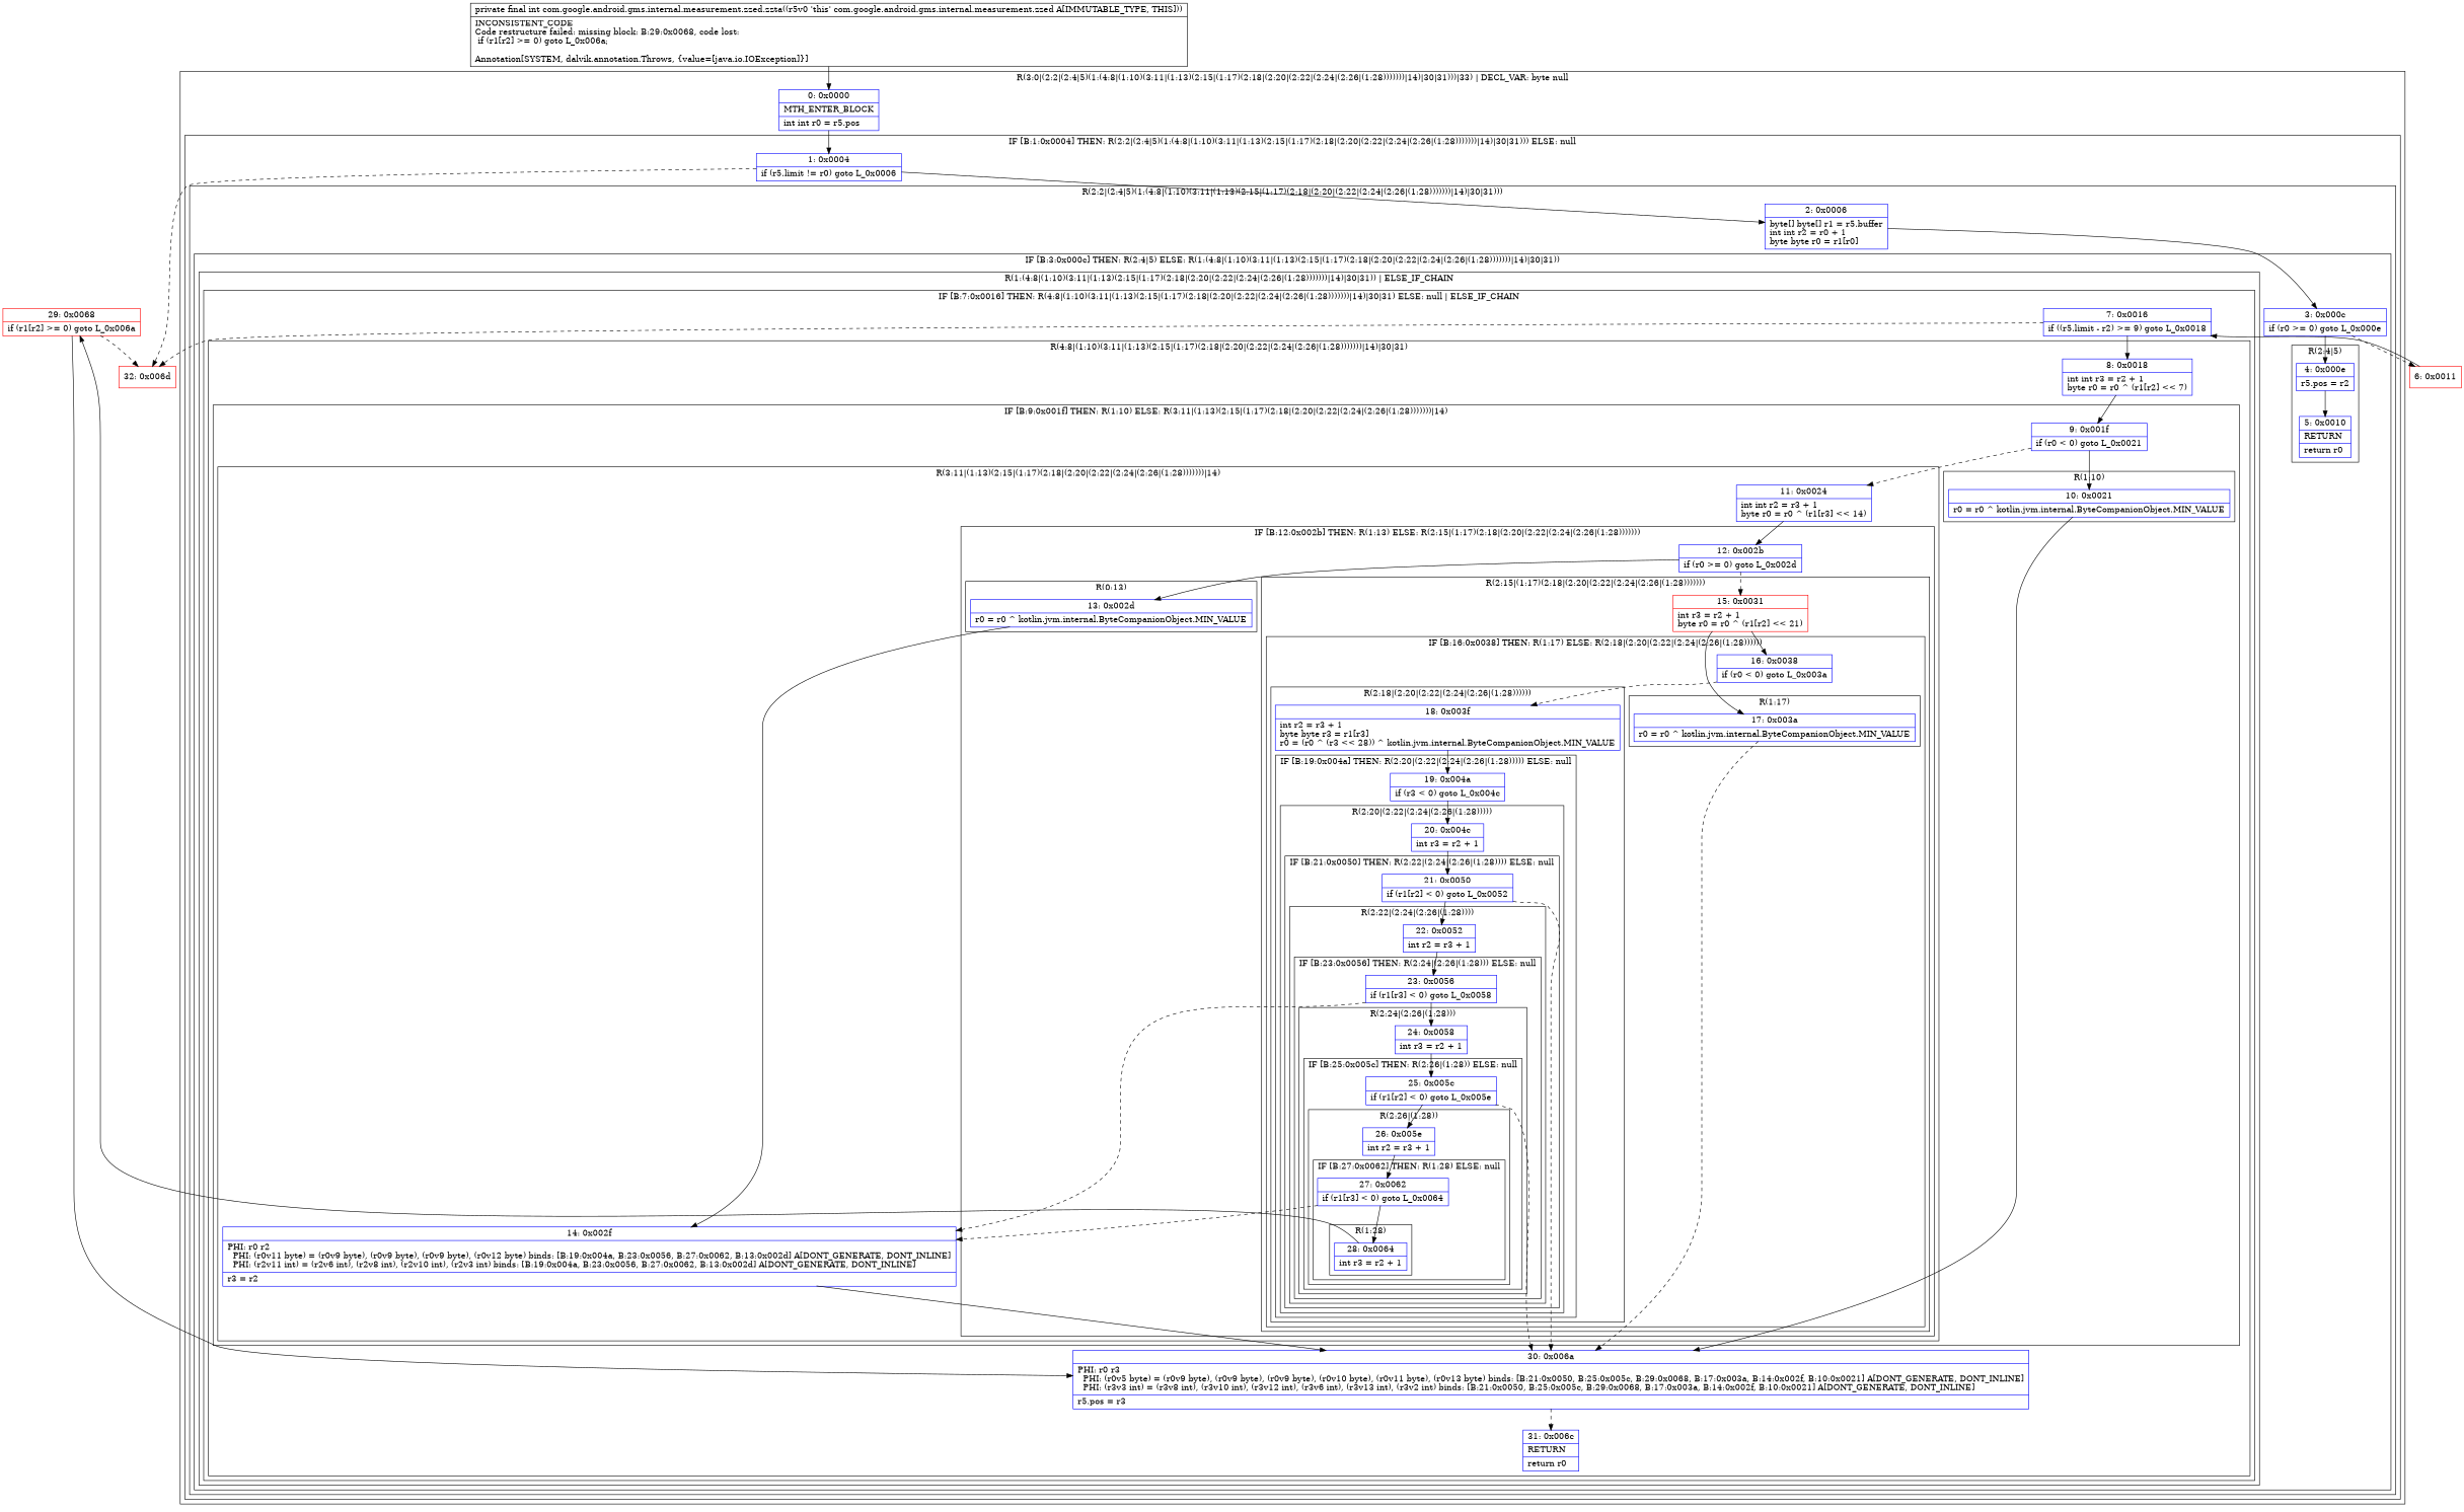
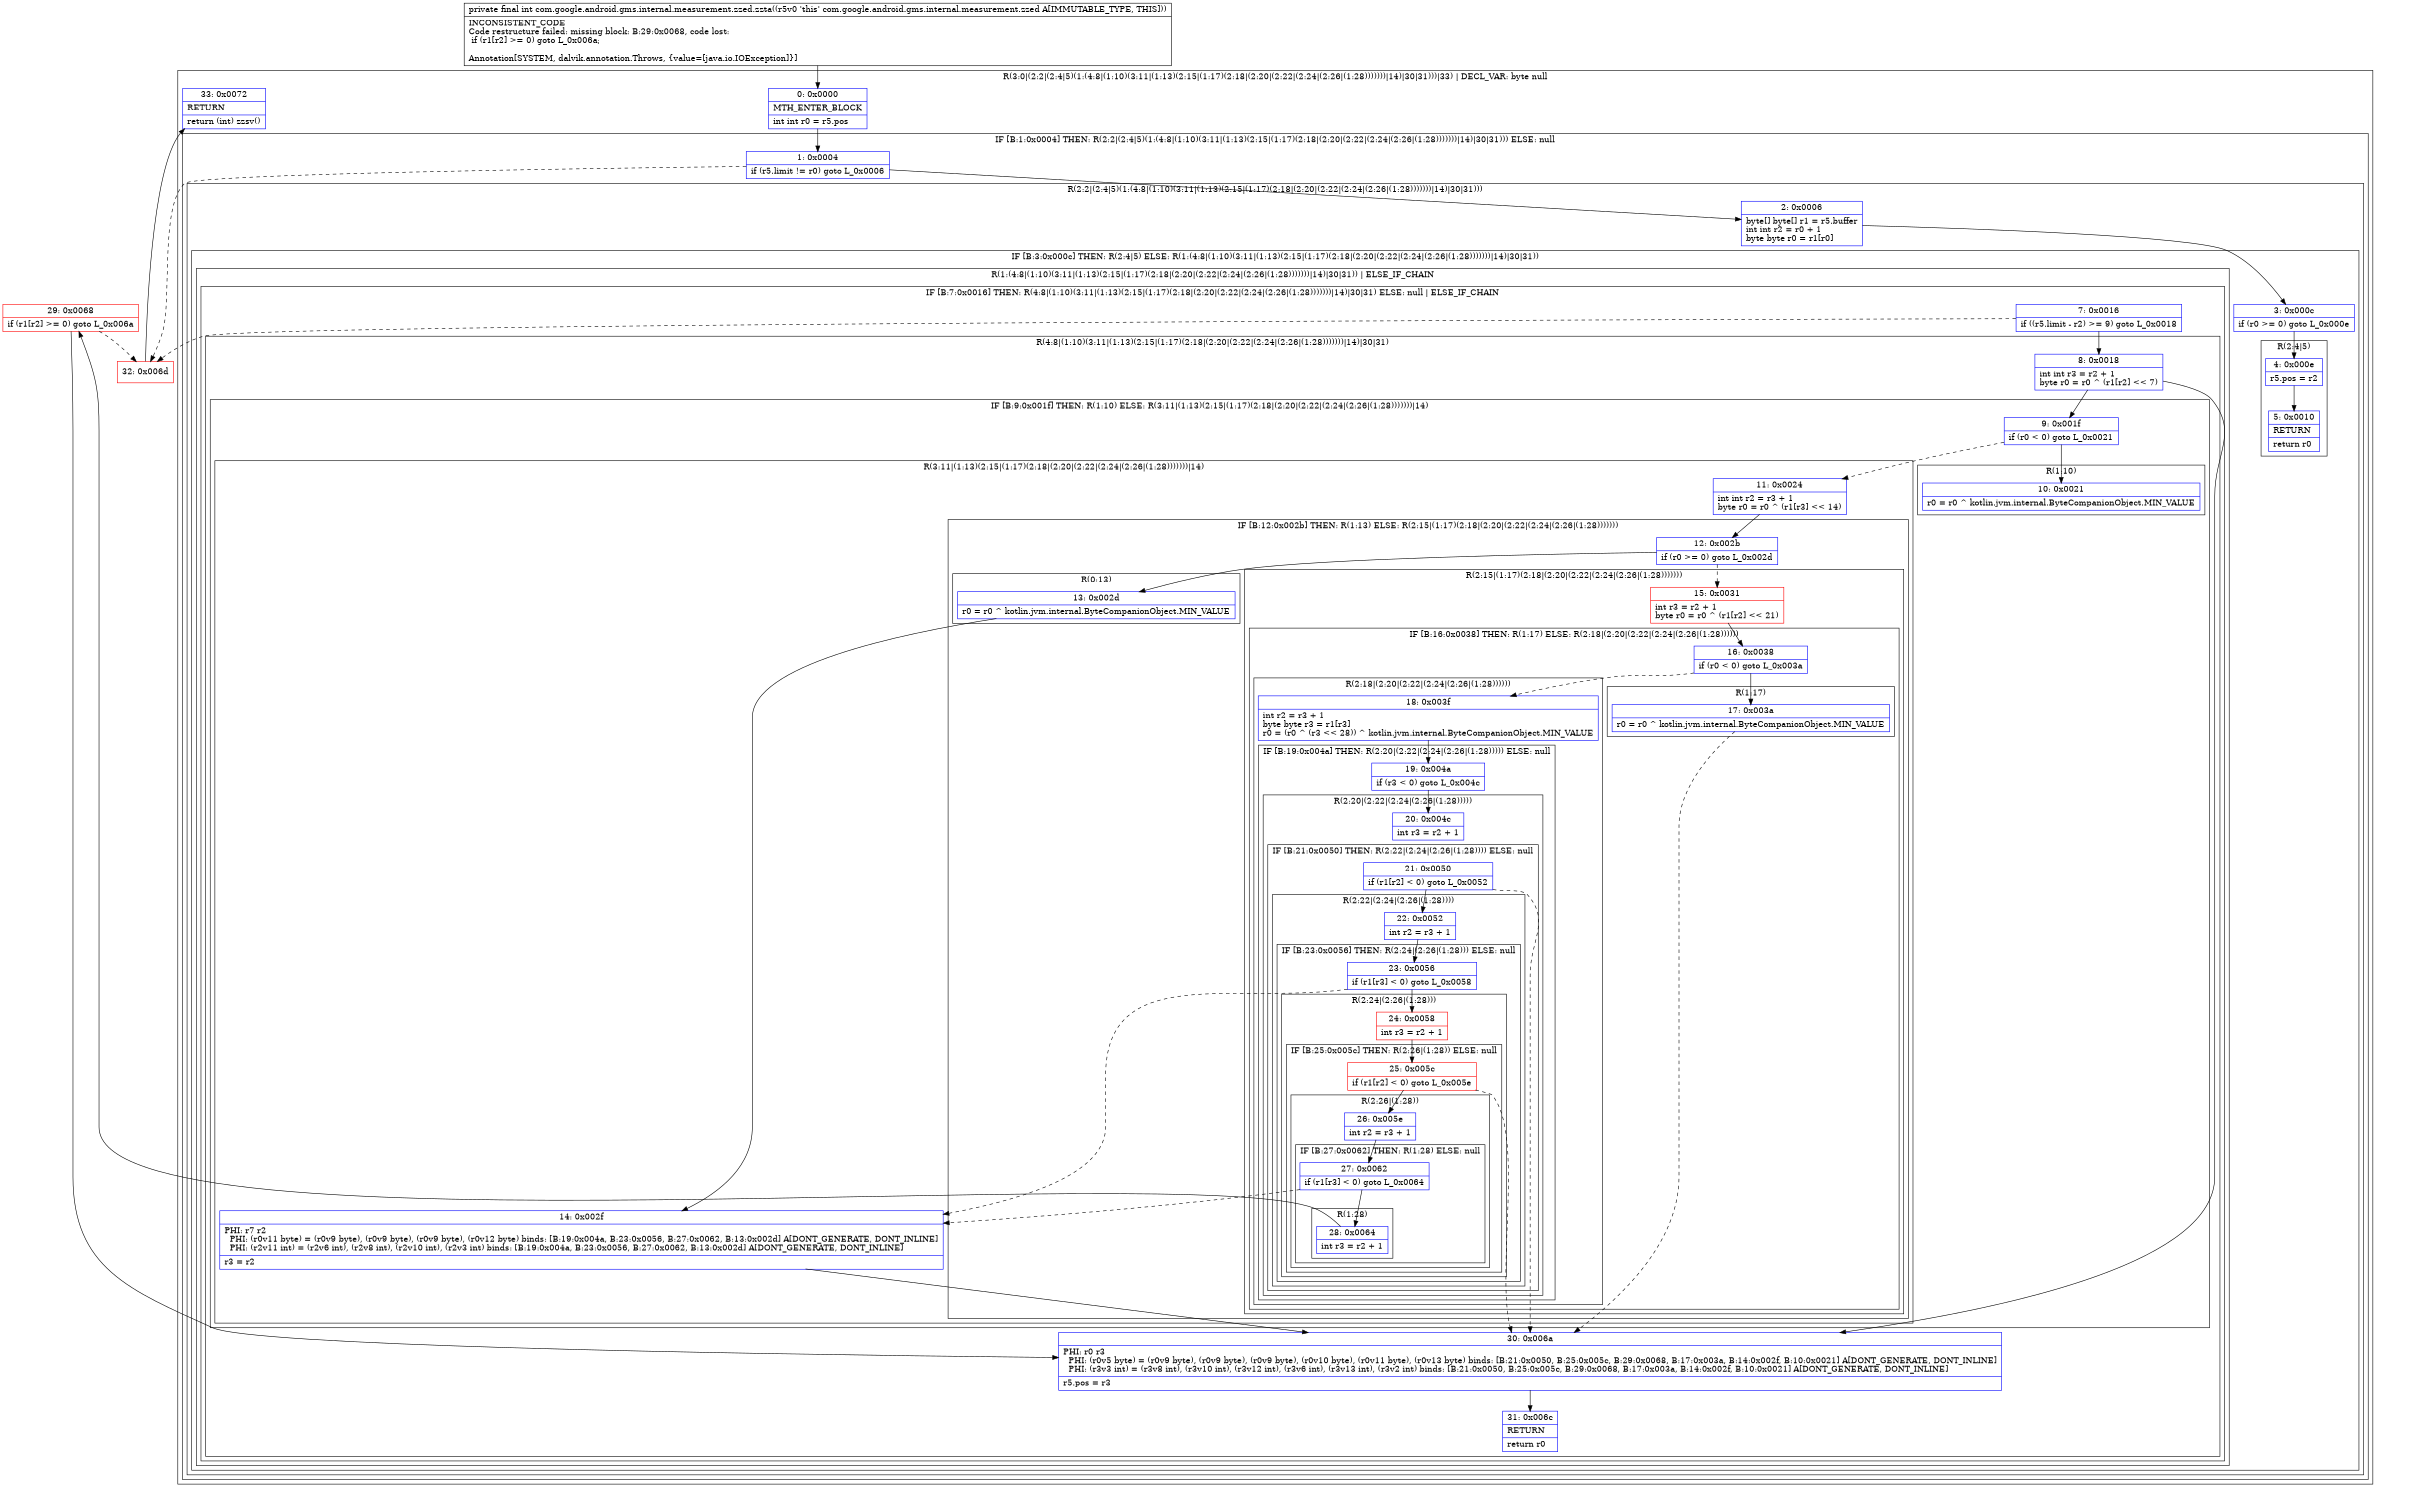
  digraph {
    node [color=blue shape=record]
    n1 [label="{4\:\ 0x000e|r5.pos = r2\l}"]
    n2 [label="{5\:\ 0x0010|RETURN\l|return r0\l}"]
    n3 [label="{10\:\ 0x0021|r0 = r0 ^ kotlin.jvm.internal.ByteCompanionObject.MIN_VALUE\l}"]
    n4 [label="{13\:\ 0x002d|r0 = r0 ^ kotlin.jvm.internal.ByteCompanionObject.MIN_VALUE\l}"]
    n5 [label="{17\:\ 0x003a|r0 = r0 ^ kotlin.jvm.internal.ByteCompanionObject.MIN_VALUE\l}"]
    n6 [label="{28\:\ 0x0064|int r3 = r2 + 1\l}"]
    n7 [label="{27\:\ 0x0062|if (r1[r3] \< 0) goto L_0x0064\l}"]
    n8 [label="{26\:\ 0x005e|int r2 = r3 + 1\l}"]
-   n9 [label="{25\:\ 0x005c|if (r1[r2] \< 0) goto L_0x005e\l}"]
-   n10 [label="{24\:\ 0x0058|int r3 = r2 + 1\l}"]
+   n9 [color=red label="{25\:\ 0x005c|if (r1[r2] \< 0) goto L_0x005e\l}"]
+   n10 [color=red label="{24\:\ 0x0058|int r3 = r2 + 1\l}"]
    n11 [label="{23\:\ 0x0056|if (r1[r3] \< 0) goto L_0x0058\l}"]
    n12 [label="{22\:\ 0x0052|int r2 = r3 + 1\l}"]
    n13 [label="{21\:\ 0x0050|if (r1[r2] \< 0) goto L_0x0052\l}"]
    n14 [label="{20\:\ 0x004c|int r3 = r2 + 1\l}"]
    n15 [label="{19\:\ 0x004a|if (r3 \< 0) goto L_0x004c\l}"]
    n16 [label="{18\:\ 0x003f|int r2 = r3 + 1\lbyte byte r3 = r1[r3]\lr0 = (r0 ^ (r3 \<\< 28)) ^ kotlin.jvm.internal.ByteCompanionObject.MIN_VALUE\l}"]
    n17 [label="{16\:\ 0x0038|if (r0 \< 0) goto L_0x003a\l}"]
    n18 [color=red label="{15\:\ 0x0031|int r3 = r2 + 1\lbyte r0 = r0 ^ (r1[r2] \<\< 21)\l}"]
    n19 [label="{12\:\ 0x002b|if (r0 \>= 0) goto L_0x002d\l}"]
    n20 [label="{11\:\ 0x0024|int int r2 = r3 + 1\lbyte r0 = r0 ^ (r1[r3] \<\< 14)\l}"]
-   n21 [label="{14\:\ 0x002f|PHI: r0 r2 \l  PHI: (r0v11 byte) = (r0v9 byte), (r0v9 byte), (r0v9 byte), (r0v12 byte) binds: [B:19:0x004a, B:23:0x0056, B:27:0x0062, B:13:0x002d] A[DONT_GENERATE, DONT_INLINE]\l  PHI: (r2v11 int) = (r2v6 int), (r2v8 int), (r2v10 int), (r2v3 int) binds: [B:19:0x004a, B:23:0x0056, B:27:0x0062, B:13:0x002d] A[DONT_GENERATE, DONT_INLINE]\l|r3 = r2\l}"]
+   n21 [label="{14\:\ 0x002f|PHI: r7 r2 \l  PHI: (r0v11 byte) = (r0v9 byte), (r0v9 byte), (r0v9 byte), (r0v12 byte) binds: [B:19:0x004a, B:23:0x0056, B:27:0x0062, B:13:0x002d] A[DONT_GENERATE, DONT_INLINE]\l  PHI: (r2v11 int) = (r2v6 int), (r2v8 int), (r2v10 int), (r2v3 int) binds: [B:19:0x004a, B:23:0x0056, B:27:0x0062, B:13:0x002d] A[DONT_GENERATE, DONT_INLINE]\l|r3 = r2\l}"]
    n22 [label="{9\:\ 0x001f|if (r0 \< 0) goto L_0x0021\l}"]
    n23 [label="{8\:\ 0x0018|int int r3 = r2 + 1\lbyte r0 = r0 ^ (r1[r2] \<\< 7)\l}"]
    n24 [label="{30\:\ 0x006a|PHI: r0 r3 \l  PHI: (r0v5 byte) = (r0v9 byte), (r0v9 byte), (r0v9 byte), (r0v10 byte), (r0v11 byte), (r0v13 byte) binds: [B:21:0x0050, B:25:0x005c, B:29:0x0068, B:17:0x003a, B:14:0x002f, B:10:0x0021] A[DONT_GENERATE, DONT_INLINE]\l  PHI: (r3v3 int) = (r3v8 int), (r3v10 int), (r3v12 int), (r3v6 int), (r3v13 int), (r3v2 int) binds: [B:21:0x0050, B:25:0x005c, B:29:0x0068, B:17:0x003a, B:14:0x002f, B:10:0x0021] A[DONT_GENERATE, DONT_INLINE]\l|r5.pos = r3\l}"]
    n25 [label="{31\:\ 0x006c|RETURN\l|return r0\l}"]
    n26 [label="{7\:\ 0x0016|if ((r5.limit \- r2) \>= 9) goto L_0x0018\l}"]
    n27 [label="{3\:\ 0x000c|if (r0 \>= 0) goto L_0x000e\l}"]
    n28 [label="{2\:\ 0x0006|byte[] byte[] r1 = r5.buffer\lint int r2 = r0 + 1\lbyte byte r0 = r1[r0]\l}"]
    n29 [label="{1\:\ 0x0004|if (r5.limit != r0) goto L_0x0006\l}"]
    n30 [label="{0\:\ 0x0000|MTH_ENTER_BLOCK\l|int int r0 = r5.pos\l}"]
+   n31 [label="{33\:\ 0x0072|RETURN\l|return (int) zzsv()\l}"]
    n32 [color=red label="{29\:\ 0x0068|if (r1[r2] \>= 0) goto L_0x006a\l}"]
    n33 [color=red label="{32\:\ 0x006d}"]
-   n34 [color=red label="{6\:\ 0x0011}"]
    n35 [label="{private final int com.google.android.gms.internal.measurement.zzed.zzta((r5v0 'this' com.google.android.gms.internal.measurement.zzed A[IMMUTABLE_TYPE, THIS]))  | INCONSISTENT_CODE\lCode restructure failed: missing block: B:29:0x0068, code lost:\l    if (r1[r2] \>= 0) goto L_0x006a;\l\lAnnotation[SYSTEM, dalvik.annotation.Throws, \{value=[java.io.IOException]\}]\l}" color=""]
    subgraph cluster_1 {
      label="R(3:0|(2:2|(2:4|5)(1:(4:8|(1:10)(3:11|(1:13)(2:15|(1:17)(2:18|(2:20|(2:22|(2:24|(2:26|(1:28)))))))|14)|30|31)))|33) | DECL_VAR: byte null\l"
      n30
+     n31
      subgraph cluster_2 {
        label="IF [B:1:0x0004] THEN: R(2:2|(2:4|5)(1:(4:8|(1:10)(3:11|(1:13)(2:15|(1:17)(2:18|(2:20|(2:22|(2:24|(2:26|(1:28)))))))|14)|30|31))) ELSE: null"
        n29
        subgraph cluster_3 {
          label="R(2:2|(2:4|5)(1:(4:8|(1:10)(3:11|(1:13)(2:15|(1:17)(2:18|(2:20|(2:22|(2:24|(2:26|(1:28)))))))|14)|30|31)))"
          n28
          subgraph cluster_4 {
            label="IF [B:3:0x000c] THEN: R(2:4|5) ELSE: R(1:(4:8|(1:10)(3:11|(1:13)(2:15|(1:17)(2:18|(2:20|(2:22|(2:24|(2:26|(1:28)))))))|14)|30|31))"
            n27
            subgraph cluster_5 {
              label="R(2:4|5)"
              n1
              n2
            }
            subgraph cluster_6 {
              label="R(1:(4:8|(1:10)(3:11|(1:13)(2:15|(1:17)(2:18|(2:20|(2:22|(2:24|(2:26|(1:28)))))))|14)|30|31)) | ELSE_IF_CHAIN\l"
              subgraph cluster_7 {
                label="IF [B:7:0x0016] THEN: R(4:8|(1:10)(3:11|(1:13)(2:15|(1:17)(2:18|(2:20|(2:22|(2:24|(2:26|(1:28)))))))|14)|30|31) ELSE: null | ELSE_IF_CHAIN\l"
                n26
                subgraph cluster_8 {
                  label="R(4:8|(1:10)(3:11|(1:13)(2:15|(1:17)(2:18|(2:20|(2:22|(2:24|(2:26|(1:28)))))))|14)|30|31)"
                  n23
                  n24
                  n25
                  subgraph cluster_9 {
                    label="IF [B:9:0x001f] THEN: R(1:10) ELSE: R(3:11|(1:13)(2:15|(1:17)(2:18|(2:20|(2:22|(2:24|(2:26|(1:28)))))))|14)"
                    n22
                    subgraph cluster_10 {
                      label="R(1:10)"
                      n3
                    }
                    subgraph cluster_11 {
                      label="R(3:11|(1:13)(2:15|(1:17)(2:18|(2:20|(2:22|(2:24|(2:26|(1:28)))))))|14)"
                      n20
                      n21
                      subgraph cluster_12 {
                        label="IF [B:12:0x002b] THEN: R(1:13) ELSE: R(2:15|(1:17)(2:18|(2:20|(2:22|(2:24|(2:26|(1:28)))))))"
                        n19
                        subgraph cluster_13 {
                          label="R(0:13)"
                          n4
                        }
                        subgraph cluster_14 {
                          label="R(2:15|(1:17)(2:18|(2:20|(2:22|(2:24|(2:26|(1:28)))))))"
                          n18
                          subgraph cluster_15 {
                            label="IF [B:16:0x0038] THEN: R(1:17) ELSE: R(2:18|(2:20|(2:22|(2:24|(2:26|(1:28))))))"
                            n17
                            subgraph cluster_16 {
                              label="R(1:17)"
                              n5
                            }
                            subgraph cluster_17 {
                              label="R(2:18|(2:20|(2:22|(2:24|(2:26|(1:28))))))"
                              n16
                              subgraph cluster_18 {
                                label="IF [B:19:0x004a] THEN: R(2:20|(2:22|(2:24|(2:26|(1:28))))) ELSE: null"
                                n15
                                subgraph cluster_19 {
                                  label="R(2:20|(2:22|(2:24|(2:26|(1:28)))))"
                                  n14
                                  subgraph cluster_20 {
                                    label="IF [B:21:0x0050] THEN: R(2:22|(2:24|(2:26|(1:28)))) ELSE: null"
                                    n13
                                    subgraph cluster_21 {
                                      label="R(2:22|(2:24|(2:26|(1:28))))"
                                      n12
                                      subgraph cluster_22 {
                                        label="IF [B:23:0x0056] THEN: R(2:24|(2:26|(1:28))) ELSE: null"
                                        n11
                                        subgraph cluster_23 {
                                          label="R(2:24|(2:26|(1:28)))"
                                          n10
                                          subgraph cluster_24 {
                                            label="IF [B:25:0x005c] THEN: R(2:26|(1:28)) ELSE: null"
                                            n9
                                            subgraph cluster_25 {
                                              label="R(2:26|(1:28))"
                                              n8
                                              subgraph cluster_26 {
                                                label="IF [B:27:0x0062] THEN: R(1:28) ELSE: null"
                                                n7
                                                subgraph cluster_27 {
                                                  label="R(1:28)"
                                                  n6
                                                }
                                              }
                                            }
                                          }
                                        }
                                      }
                                    }
                                  }
                                }
                              }
                            }
                          }
                        }
                      }
                    }
                  }
                }
              }
            }
          }
        }
      }
    }
    n1 -> n2
-   n3 -> n24
+   n23 -> n24
    n4 -> n21
    n5 -> n24 [style=dashed]
    n6 -> n32
    n7 -> n6
    n7 -> n21 [style=dashed]
    n8 -> n7
    n9 -> n8
    n9 -> n24 [style=dashed]
    n10 -> n9
    n11 -> n10
    n11 -> n21 [style=dashed]
    n12 -> n11
    n13 -> n12
    n13 -> n24 [style=dashed]
-   n14 -> n13
    n15 -> n14
    n16 -> n15
-   n18 -> n5
+   n17 -> n5
    n17 -> n16 [style=dashed]
    n18 -> n17
    n19 -> n4
    n19 -> n18 [style=dashed]
    n20 -> n19
    n21 -> n24
    n22 -> n3
    n22 -> n20 [style=dashed]
    n23 -> n22
-   n24 -> n25 [style=dashed]
+   n24 -> n25
    n26 -> n23
    n26 -> n33 [style=dashed]
    n27 -> n1
-   n27 -> n34 [style=dashed]
    n28 -> n27
    n29 -> n28
    n29 -> n33 [style=dashed]
    n30 -> n29
    n32 -> n24
    n32 -> n33 [style=dashed]
-   n34 -> n26
+   n33 -> n31
    n35 -> n30
  }
